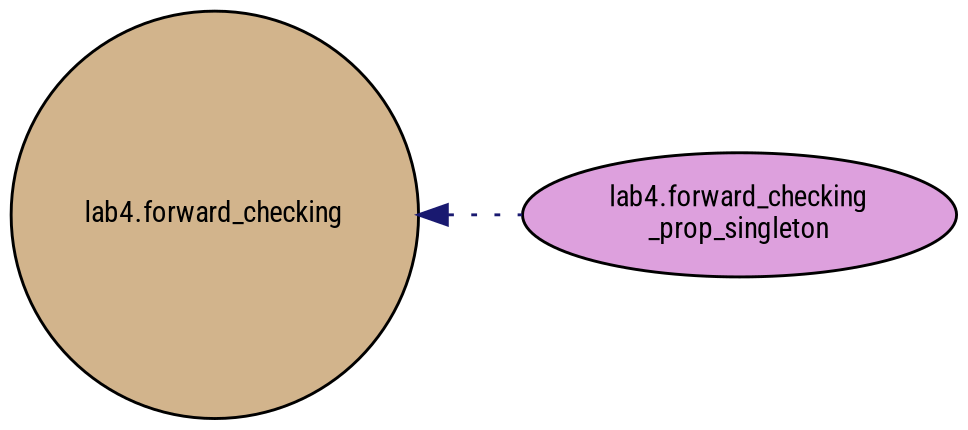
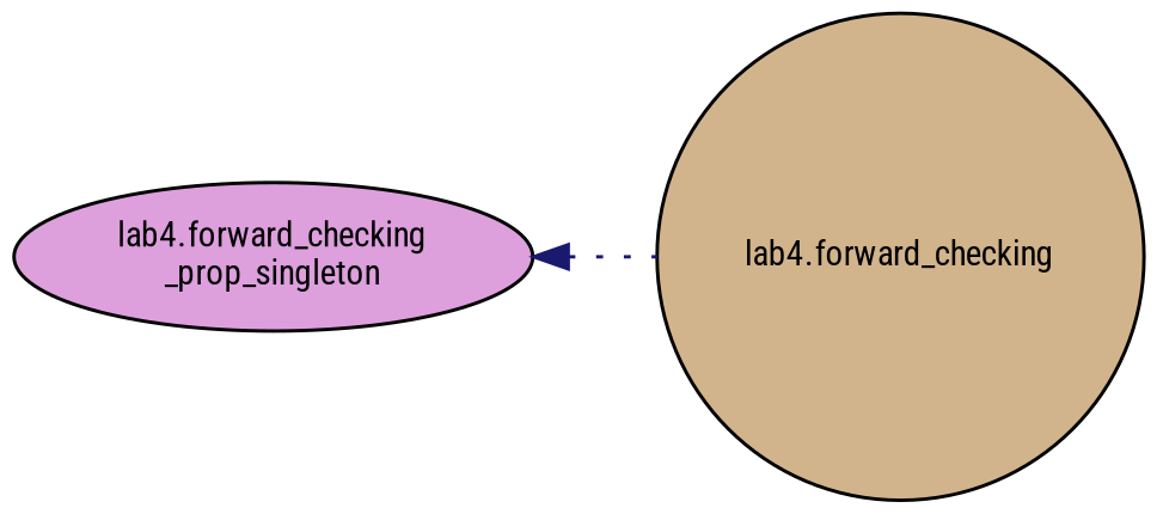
  digraph {
    rankdir=LR
    fontname="Roboto Condensed"
    node [color=black fontname="Roboto Condensed" fontsize=10 style=filled]
    n1 [fillcolor=tan fontcolor=black height=0.2 label="lab4.forward_checking" shape=circle width=0.4]
    n2 [fillcolor=plum height=0.2 label="lab4.forward_checking\l_prop_singleton" shape=ellipse width=0.4]
-   n1 -> n2 [color=midnightblue dir=back fontname="Roboto Condensed" fontsize=10 labelfontname=Helvetica labelfontsize=10 style=dotted]
+   n2 -> n1 [color=midnightblue dir=back fontname="Roboto Condensed" fontsize=10 labelfontname=Helvetica labelfontsize=10 style=dotted]
  }
